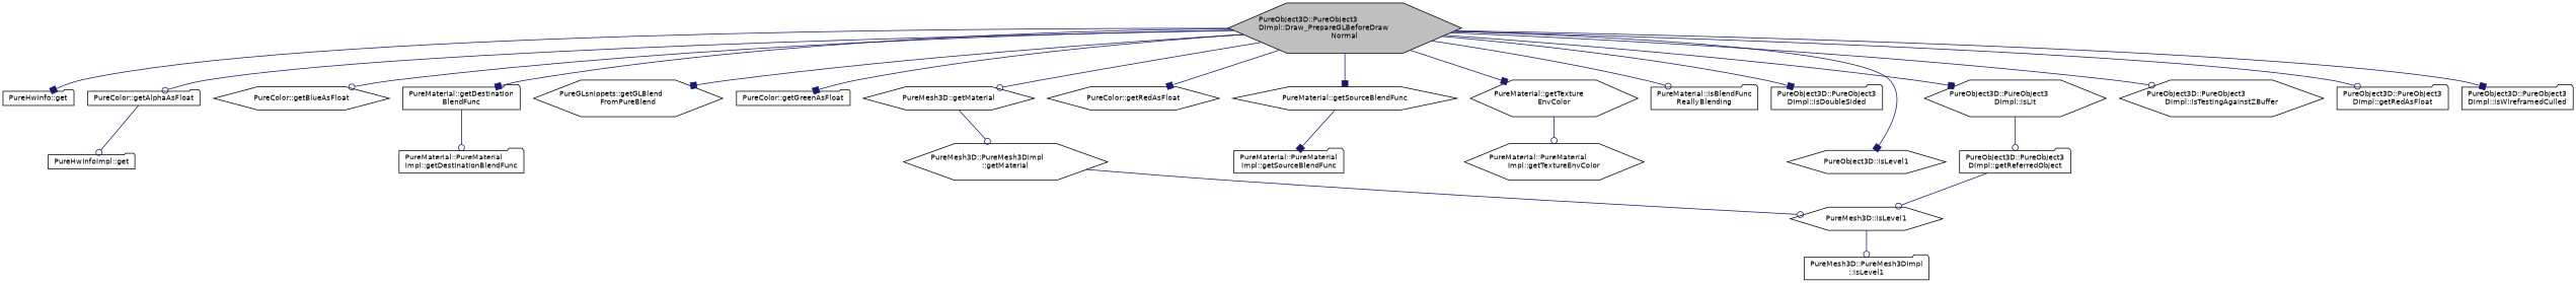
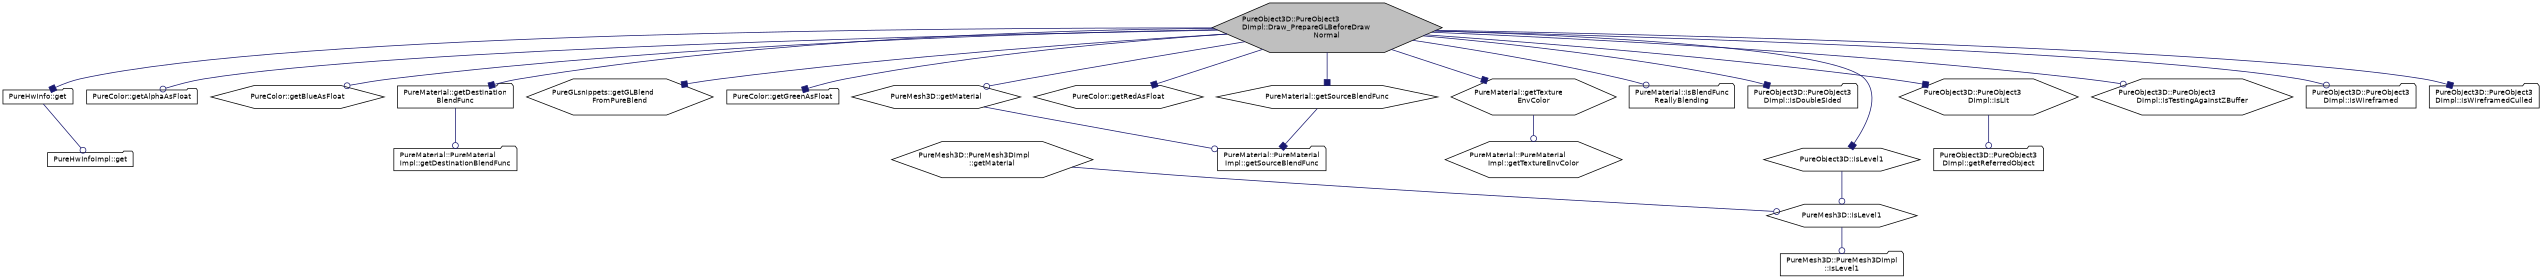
  digraph {
    fontname="DejaVu Sans"
    rankdir=TB
    node [color=black fillcolor=white fontname="DejaVu Sans" fontsize=10 shape=hexagon style=filled]
    edge [arrowhead=odot color=midnightblue fontname="DejaVu Sans" fontsize=10 labelfontname=Helvetica labelfontsize=10 style=solid]
    n1 [fillcolor=grey75 fontcolor=black height=0.2 label="PureObject3D::PureObject3\lDImpl::Draw_PrepareGLBeforeDraw\lNormal" width=0.4]
    n2 [height=0.2 label="PureHwInfo::get" shape=folder width=0.4]
    n3 [height=0.2 label="PureColor::getAlphaAsFloat" shape=folder width=0.4]
    n4 [height=0.2 label="PureColor::getBlueAsFloat" width=0.4]
    n5 [height=0.2 label="PureMaterial::getDestination\lBlendFunc" shape=folder width=0.4]
    n6 [height=0.2 label="PureGLsnippets::getGLBlend\lFromPureBlend" width=0.4]
    n7 [height=0.2 label="PureColor::getGreenAsFloat" shape=folder width=0.4]
    n8 [height=0.2 label="PureMesh3D::getMaterial" width=0.4]
    n9 [height=0.2 label="PureColor::getRedAsFloat" width=0.4]
    n10 [height=0.2 label="PureMaterial::getSourceBlendFunc" width=0.4]
    n11 [height=0.2 label="PureMaterial::getTexture\lEnvColor" width=0.4]
    n12 [height=0.2 label="PureMaterial::isBlendFunc\lReallyBlending" shape=folder width=0.4]
    n13 [height=0.2 label="PureObject3D::PureObject3\lDImpl::isDoubleSided" shape=folder width=0.4]
    n14 [height=0.2 label="PureObject3D::isLevel1" width=0.4]
    n15 [height=0.2 label="PureObject3D::PureObject3\lDImpl::isLit" width=0.4]
    n16 [height=0.2 label="PureObject3D::PureObject3\lDImpl::isTestingAgainstZBuffer" width=0.4]
-   n17 [height=0.2 label="PureObject3D::PureObject3\lDImpl::getRedAsFloat" shape=folder width=0.4]
+   n17 [height=0.2 label="PureObject3D::PureObject3\lDImpl::isWireframed" shape=folder width=0.4]
    n18 [height=0.2 label="PureObject3D::PureObject3\lDImpl::isWireframedCulled" shape=folder width=0.4]
    n19 [height=0.2 label="PureHwInfoImpl::get" shape=folder width=0.4]
    n20 [height=0.2 label="PureMaterial::PureMaterial\lImpl::getDestinationBlendFunc" shape=folder width=0.4]
    n21 [height=0.2 label="PureMesh3D::PureMesh3DImpl\l::getMaterial" width=0.4]
    n22 [height=0.2 label="PureMaterial::PureMaterial\lImpl::getSourceBlendFunc" shape=folder width=0.4]
    n23 [height=0.2 label="PureMaterial::PureMaterial\lImpl::getTextureEnvColor" width=0.4]
    n24 [height=0.2 label="PureMesh3D::isLevel1" width=0.4]
    n25 [height=0.2 label="PureObject3D::PureObject3\lDImpl::getReferredObject" shape=folder width=0.4]
    n26 [height=0.2 label="PureMesh3D::PureMesh3DImpl\l::isLevel1" shape=folder width=0.4]
    n1 -> n2 [arrowhead=box]
    n1 -> n3
    n1 -> n4
    n1 -> n5 [arrowhead=box]
    n1 -> n6 [arrowhead=box]
    n1 -> n7 [arrowhead=box]
    n1 -> n8
    n1 -> n9 [arrowhead=box]
    n1 -> n10 [arrowhead=box]
    n1 -> n11 [arrowhead=box]
    n1 -> n12
    n1 -> n13 [arrowhead=box]
    n1 -> n14 [arrowhead=box]
    n1 -> n15 [arrowhead=box]
    n1 -> n16
    n1 -> n17
    n1 -> n18 [arrowhead=box]
-   n3 -> n19
+   n2 -> n19
    n5 -> n20
-   n8 -> n21
+   n8 -> n22
    n10 -> n22 [arrowhead=box]
    n11 -> n23
-   n25 -> n24
+   n14 -> n24
    n15 -> n25
    n21 -> n24
    n24 -> n26
  }
